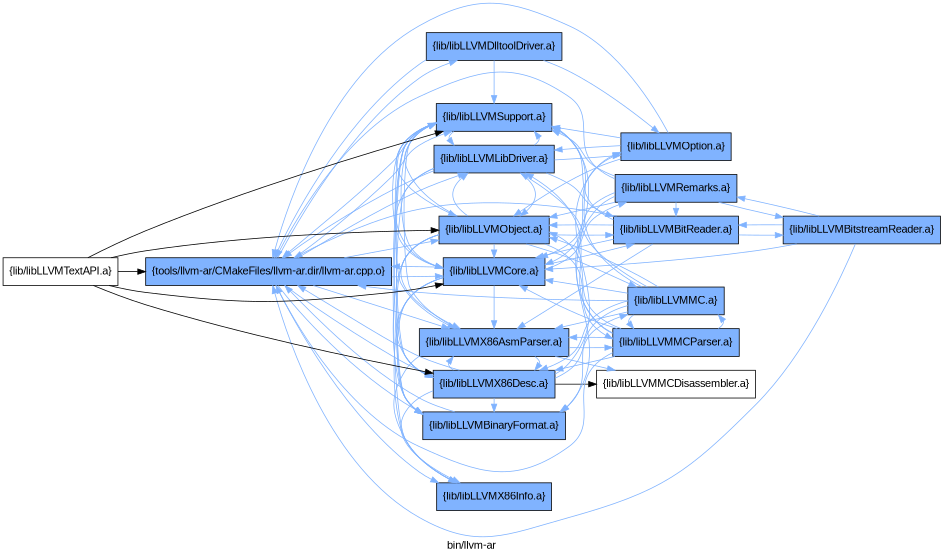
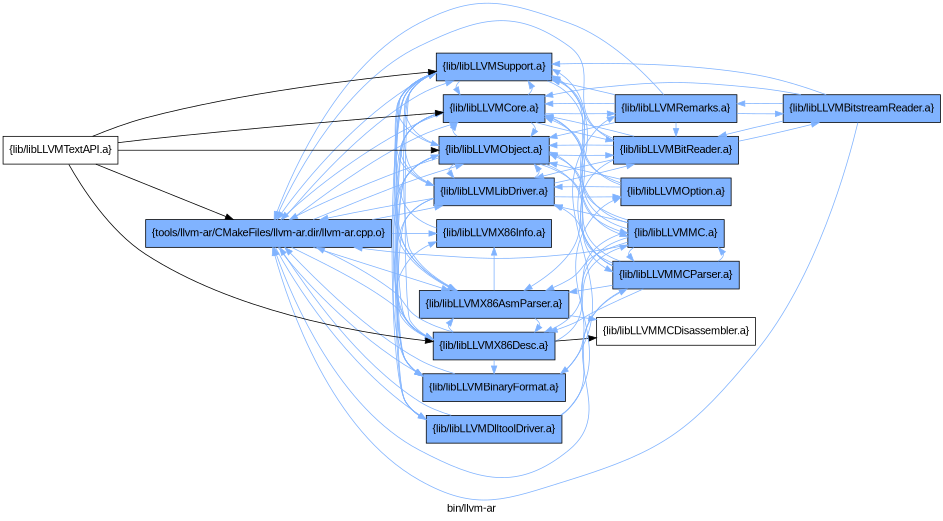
  digraph {
    fontname="Liberation Sans"
    label="bin/llvm-ar"
    rankdir=LR
    node [fillcolor="0.600000 0.5 1" fontname="Liberation Sans" group=1 shape=box style=filled]
    edge [color="0.600000 0.5 1" fontname="Liberation Sans"]
    n1 [label="{tools/llvm-ar/CMakeFiles/llvm-ar.dir/llvm-ar.cpp.o}"]
    n2 [label="{lib/libLLVMX86AsmParser.a}"]
    n3 [label="{lib/libLLVMX86Desc.a}"]
    n4 [label="{lib/libLLVMX86Info.a}"]
    n5 [label="{lib/libLLVMBinaryFormat.a}"]
    n6 [label="{lib/libLLVMCore.a}"]
    n7 [label="{lib/libLLVMDlltoolDriver.a}"]
    n8 [label="{lib/libLLVMLibDriver.a}"]
    n9 [label="{lib/libLLVMObject.a}"]
    n10 [label="{lib/libLLVMSupport.a}"]
    n11 [label="{lib/libLLVMMCParser.a}"]
    n12 [label="{lib/libLLVMMC.a}"]
    n13 [group=0 label="{lib/libLLVMMCDisassembler.a}" fillcolor="" style=""]
    n14 [label="{lib/libLLVMRemarks.a}"]
    n15 [label="{lib/libLLVMBitReader.a}"]
    n16 [label="{lib/libLLVMOption.a}"]
    n17 [label="{lib/libLLVMBitstreamReader.a}"]
    n18 [group=0 label="{lib/libLLVMTextAPI.a}" fillcolor="" style=""]
    subgraph sub_1 {
      rank=same
      n1
    }
    subgraph sub_2 {
      rank=same
      n2
      n3
      n4
      n5
      n6
      n7
      n8
      n9
      n10
    }
    subgraph sub_3 {
      rank=same
      n11
      n12
      n13
      n14
      n15
      n16
    }
    n1 -> n2
    n1 -> n3
    n1 -> n4
    n1 -> n5
    n1 -> n6
    n1 -> n7
    n1 -> n8
    n1 -> n9
    n1 -> n10
    n2 -> n3
    n2 -> n4
    n2 -> n10
-   n2 -> n11
+   n7 -> n11
    n2 -> n13
    n3 -> n1
    n3 -> n2
    n3 -> n4
    n3 -> n5
-   n3 -> n16
+   n3 -> n10
    n3 -> n12
    n3 -> n13 [color=""]
    n4 -> n10
    n5 -> n1
    n5 -> n10
    n6 -> n1
    n6 -> n2
    n6 -> n3
    n6 -> n5
-   n6 -> n4
+   n6 -> n9
    n6 -> n10
    n6 -> n14
    n6 -> n15
    n7 -> n1
+   n7 -> n9
    n7 -> n10
    n7 -> n16
    n8 -> n1
    n8 -> n5
    n8 -> n6
+   n8 -> n7
    n8 -> n9
    n8 -> n10
    n8 -> n15
    n8 -> n16
-   n16 -> n1
+   n9 -> n1
    n9 -> n2
    n9 -> n3
    n9 -> n5
    n9 -> n6
    n9 -> n8
    n9 -> n10
    n9 -> n11
    n9 -> n12
    n9 -> n15
    n10 -> n1
    n10 -> n2
    n10 -> n3
    n10 -> n6
    n10 -> n8
    n10 -> n9
+   n10 -> n12
    n11 -> n1
    n11 -> n2
    n11 -> n3
    n11 -> n6
    n11 -> n8
    n11 -> n9
    n11 -> n10
    n11 -> n12
    n12 -> n1
    n12 -> n2
    n12 -> n3
    n12 -> n5
    n12 -> n6
    n12 -> n8
    n12 -> n9
    n12 -> n10
    n12 -> n11
    n14 -> n1
-   n14 -> n5
+   n5 -> n14
    n14 -> n6
    n14 -> n9
    n14 -> n10
    n14 -> n15
    n14 -> n17
    n15 -> n1
    n15 -> n2
    n15 -> n6
+   n15 -> n8
    n15 -> n9
    n15 -> n10
    n15 -> n17
    n16 -> n6
    n16 -> n8
    n16 -> n9
    n16 -> n10
    n17 -> n1
    n17 -> n6
+   n17 -> n10
    n17 -> n14
    n17 -> n15
    n18 -> n1 [color=""]
    n18 -> n3 [color=""]
    n18 -> n6 [color=""]
    n18 -> n9 [color=""]
    n18 -> n10 [color=""]
  }
